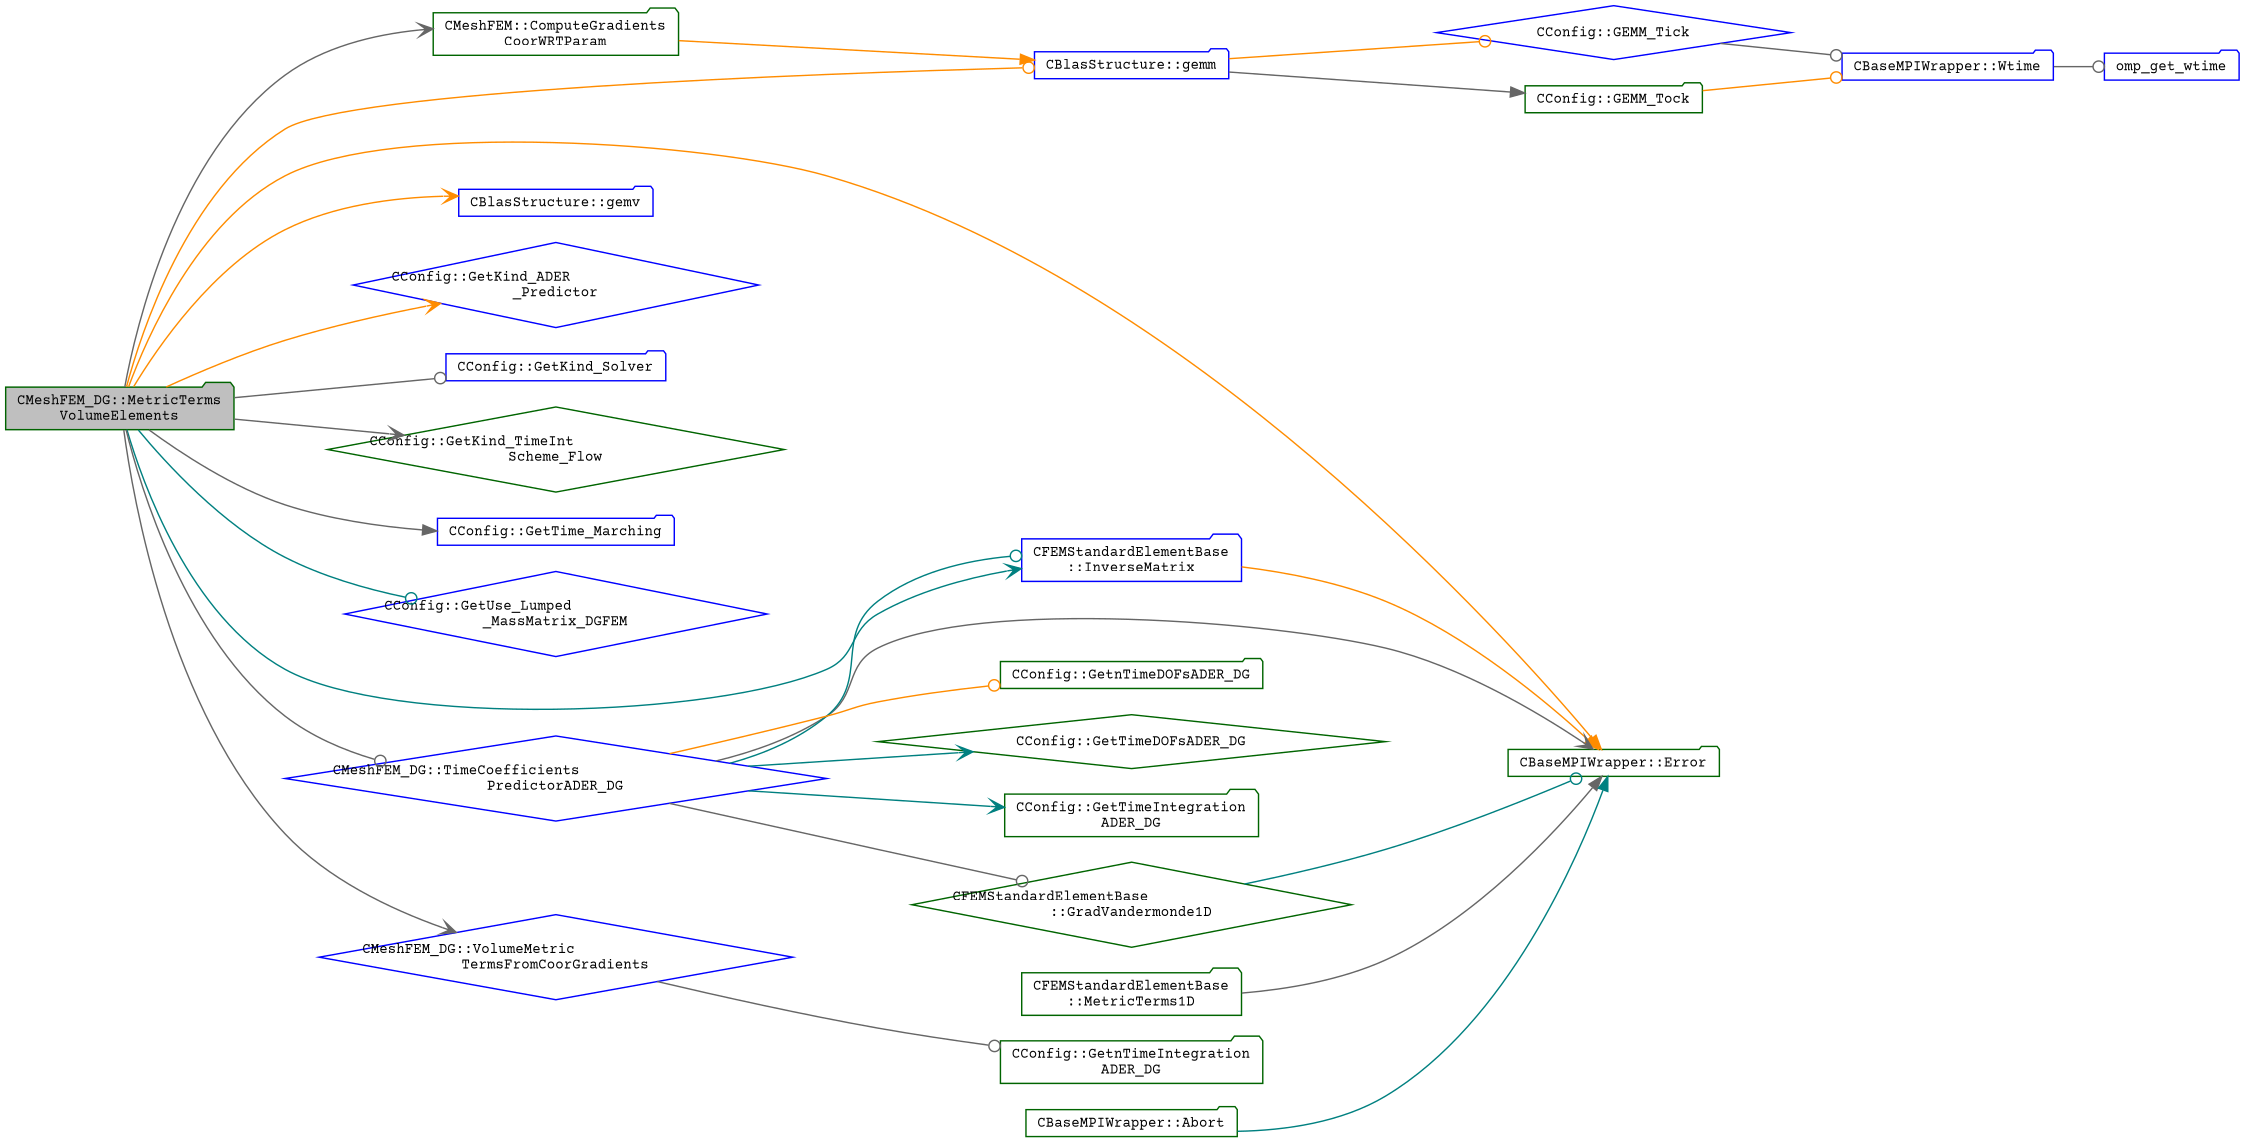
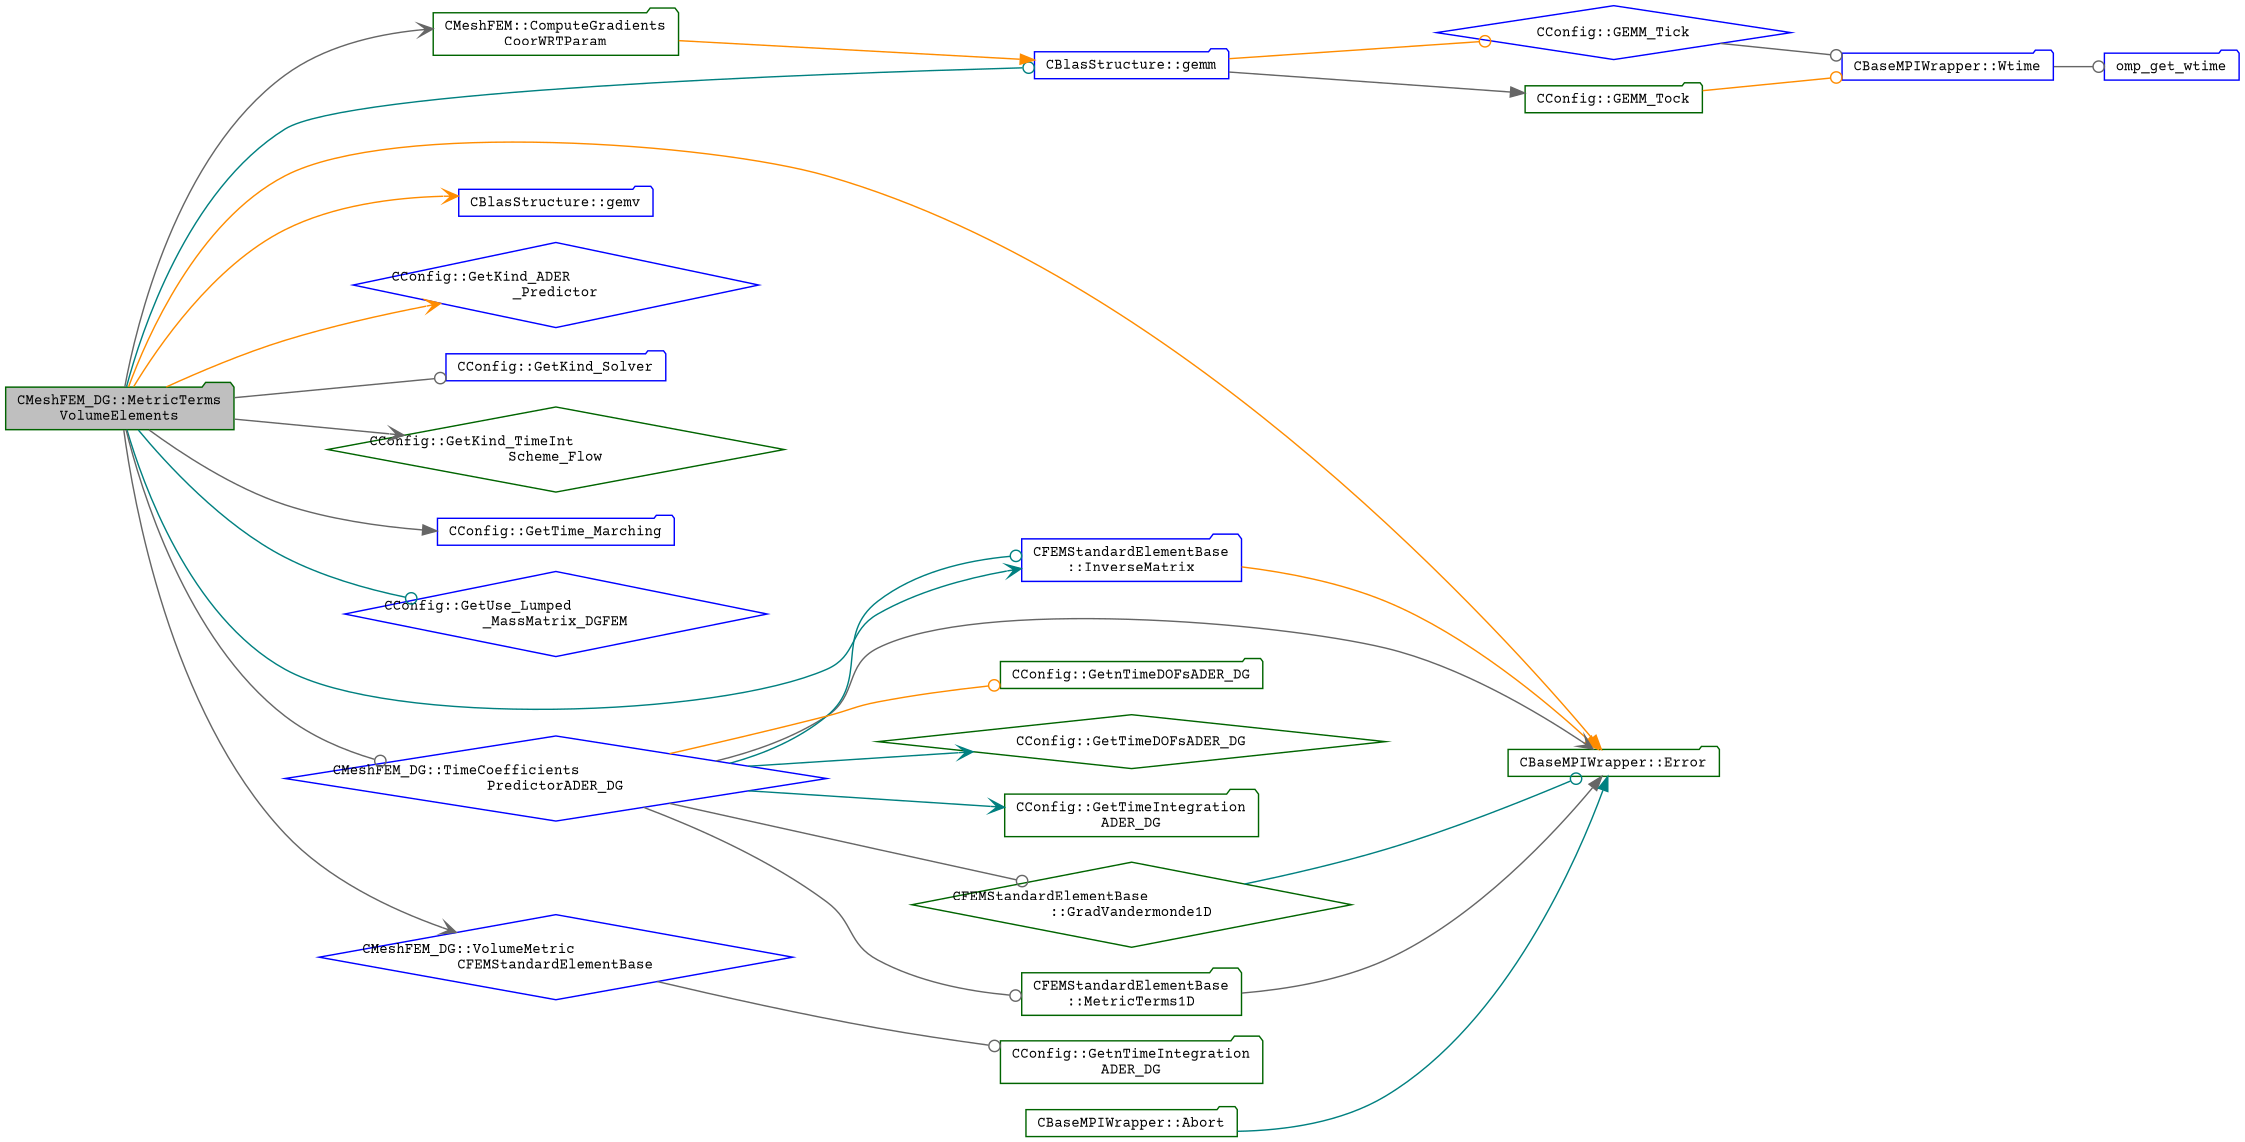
  digraph {
    fontname="Courier Prime"
    rankdir=LR
    node [color=darkgreen fillcolor=white fontname="Courier Prime" fontsize=10 shape=folder style=filled]
    edge [arrowhead=odot color=gray40 fontname="Courier Prime" fontsize=10 labelfontname=Helvetica labelfontsize=10 style=solid]
    n1 [fillcolor=grey75 fontcolor=black height=0.2 label="CMeshFEM_DG::MetricTerms\lVolumeElements" width=0.4]
    n2 [height=0.2 label="CMeshFEM::ComputeGradients\lCoorWRTParam" width=0.4]
    n3 [color=blue height=0.2 label="CBlasStructure::gemm" width=0.4]
    n4 [height=0.2 label="CBaseMPIWrapper::Error" width=0.4]
    n5 [color=blue height=0.2 label="CBlasStructure::gemv" width=0.4]
    n6 [color=blue height=0.2 label="CConfig::GetKind_ADER\l_Predictor" shape=diamond width=0.4]
    n7 [color=blue height=0.2 label="CConfig::GetKind_Solver" width=0.4]
    n8 [height=0.2 label="CConfig::GetKind_TimeInt\lScheme_Flow" shape=diamond width=0.4]
    n9 [color=blue height=0.2 label="CConfig::GetTime_Marching" width=0.4]
    n10 [color=blue height=0.2 label="CConfig::GetUse_Lumped\l_MassMatrix_DGFEM" shape=diamond width=0.4]
    n11 [color=blue height=0.2 label="CFEMStandardElementBase\l::InverseMatrix" width=0.4]
    n12 [color=blue height=0.2 label="CMeshFEM_DG::TimeCoefficients\lPredictorADER_DG" shape=diamond width=0.4]
-   n13 [color=blue height=0.2 label="CMeshFEM_DG::VolumeMetric\lTermsFromCoorGradients" shape=diamond width=0.4]
+   n13 [color=blue height=0.2 label="CMeshFEM_DG::VolumeMetric\lCFEMStandardElementBase" shape=diamond width=0.4]
    n14 [color=blue height=0.2 label="CConfig::GEMM_Tick" shape=diamond width=0.4]
    n15 [height=0.2 label="CConfig::GEMM_Tock" width=0.4]
    n16 [height=0.2 label="CConfig::GetnTimeDOFsADER_DG" width=0.4]
    n17 [height=0.2 label="CConfig::GetTimeDOFsADER_DG" shape=diamond width=0.4]
    n18 [height=0.2 label="CConfig::GetTimeIntegration\lADER_DG" width=0.4]
    n19 [height=0.2 label="CFEMStandardElementBase\l::GradVandermonde1D" shape=diamond width=0.4]
    n20 [height=0.2 label="CFEMStandardElementBase\l::MetricTerms1D" width=0.4]
    n21 [height=0.2 label="CConfig::GetnTimeIntegration\lADER_DG" width=0.4]
    n22 [color=blue height=0.2 label="CBaseMPIWrapper::Wtime" width=0.4]
    n23 [color=blue height=0.2 label=omp_get_wtime width=0.4]
    n24 [height=0.2 label="CBaseMPIWrapper::Abort" width=0.4]
    n1 -> n2 [arrowhead=vee]
-   n1 -> n3 [color=darkorange]
+   n1 -> n3 [color=teal]
    n1 -> n4 [arrowhead=normal color=darkorange]
    n1 -> n5 [arrowhead=vee color=darkorange]
    n1 -> n6 [arrowhead=vee color=darkorange]
    n1 -> n7
    n1 -> n8 [arrowhead=vee]
    n1 -> n9 [arrowhead=normal]
    n1 -> n10 [color=teal]
    n1 -> n11 [arrowhead=vee color=teal]
    n1 -> n12
    n1 -> n13 [arrowhead=vee]
    n2 -> n3 [arrowhead=normal color=darkorange]
    n3 -> n14 [color=darkorange]
    n3 -> n15 [arrowhead=normal]
    n11 -> n4 [arrowhead=normal color=darkorange]
    n12 -> n4 [arrowhead=vee]
    n12 -> n11 [color=teal]
    n12 -> n16 [color=darkorange]
    n12 -> n17 [arrowhead=vee color=teal]
    n12 -> n18 [arrowhead=vee color=teal]
    n12 -> n19
+   n12 -> n20
    n13 -> n21
    n14 -> n22
    n15 -> n22 [color=darkorange]
    n19 -> n4 [color=teal]
    n20 -> n4 [arrowhead=normal]
    n22 -> n23
    n24 -> n4 [arrowhead=normal color=teal]
  }
